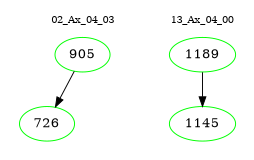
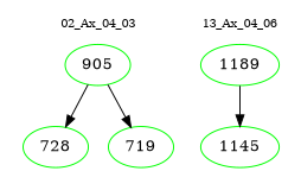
  digraph {
    node [color=green]
    edge [color=black]
    n1 [label=905]
-   n2 [label=726]
+   n2 [label=728]
+   n3 [label=719]
    n4 [label=1189]
    n5 [label=1145]
    subgraph cluster_1 {
      color=white
      fontsize=10
      label="02_Ax_04_03"
      n1
      n2
+     n3
    }
    subgraph cluster_2 {
      color=white
      fontsize=10
-     label="13_Ax_04_00"
+     label="13_Ax_04_06"
      n4
      n5
    }
    n1 -> n2
+   n1 -> n3
    n4 -> n5
  }
